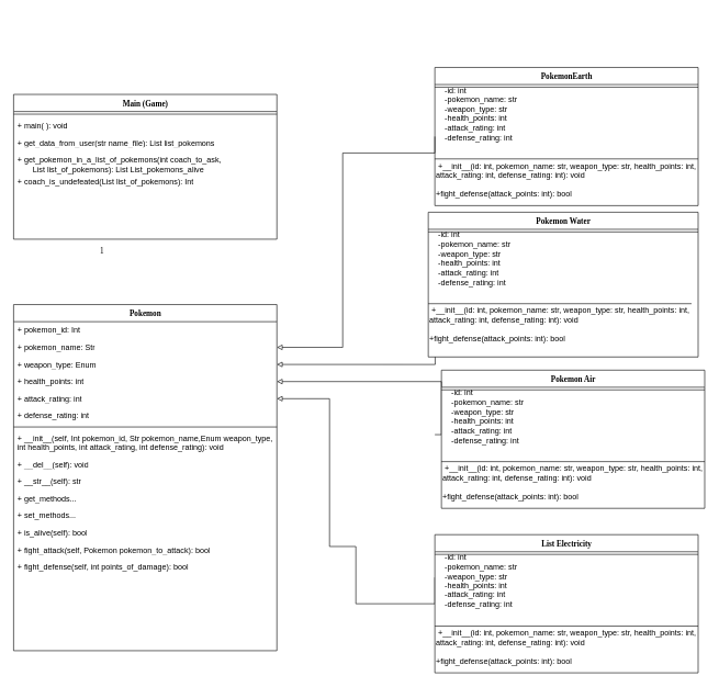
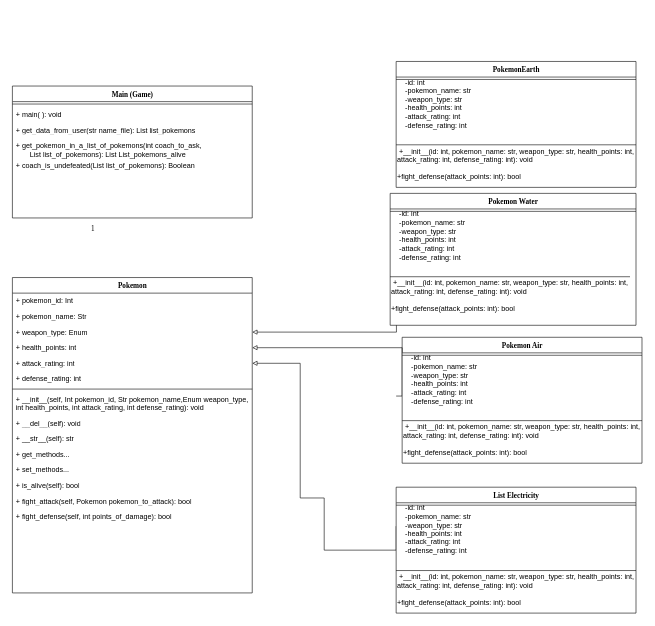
  <mxCell id="0" />
  <mxCell id="1" parent="0" />
  <mxCell id="2" value="Main (Game)" style="swimlane;html=1;fontStyle=1;align=center;verticalAlign=top;childLayout=stackLayout;horizontal=1;startSize=26;horizontalStack=0;resizeParent=1;resizeLast=0;collapsible=1;marginBottom=0;swimlaneFillColor=#ffffff;rounded=0;shadow=0;comic=0;labelBackgroundColor=none;strokeWidth=1;fillColor=none;fontFamily=Verdana;fontSize=12" parent="1" vertex="1"><mxGeometry x="20" y="61" width="400" height="220" as="geometry" /></mxCell>
  <mxCell id="3" value="" style="line;html=1;strokeWidth=1;fillColor=none;align=left;verticalAlign=middle;spacingTop=-1;spacingLeft=3;spacingRight=3;rotatable=0;labelPosition=right;points=[];portConstraint=eastwest;" parent="2" vertex="1"><mxGeometry y="26" width="400" height="8" as="geometry" /></mxCell>
  <mxCell id="4" value="+ main( ): void" style="text;html=1;strokeColor=none;fillColor=none;align=left;verticalAlign=top;spacingLeft=4;spacingRight=4;whiteSpace=wrap;overflow=hidden;rotatable=0;points=[[0,0.5],[1,0.5]];portConstraint=eastwest;" parent="2" vertex="1"><mxGeometry y="34" width="400" height="26" as="geometry" /></mxCell>
  <mxCell id="5" value="+ get_data_from_user(str name_file): List list_pokemons" style="text;html=1;strokeColor=none;fillColor=none;align=left;verticalAlign=top;spacingLeft=4;spacingRight=4;whiteSpace=wrap;overflow=hidden;rotatable=0;points=[[0,0.5],[1,0.5]];portConstraint=eastwest;" parent="2" vertex="1"><mxGeometry y="60" width="400" height="26" as="geometry" /></mxCell>
  <mxCell id="6" value="+ get_pokemon_in_a_list_of_pokemons(int coach_to_ask,&lt;br&gt;&amp;nbsp; &amp;nbsp; &amp;nbsp; &amp;nbsp;List list_of_pokemons): List List_pokemons_alive" style="text;html=1;strokeColor=none;fillColor=none;align=left;verticalAlign=top;spacingLeft=4;spacingRight=4;whiteSpace=wrap;overflow=hidden;rotatable=0;points=[[0,0.5],[1,0.5]];portConstraint=eastwest;" parent="2" vertex="1"><mxGeometry y="86" width="400" height="34" as="geometry" /></mxCell>
- <mxCell id="7" value="+ coach_is_undefeated(List list_of_pokemons): Int" style="text;html=1;strokeColor=none;fillColor=none;align=left;verticalAlign=top;spacingLeft=4;spacingRight=4;whiteSpace=wrap;overflow=hidden;rotatable=0;points=[[0,0.5],[1,0.5]];portConstraint=eastwest;" parent="2" vertex="1"><mxGeometry y="120" width="400" height="26" as="geometry" /></mxCell>
+ <mxCell id="7" value="+ coach_is_undefeated(List list_of_pokemons): Boolean" style="text;html=1;strokeColor=none;fillColor=none;align=left;verticalAlign=top;spacingLeft=4;spacingRight=4;whiteSpace=wrap;overflow=hidden;rotatable=0;points=[[0,0.5],[1,0.5]];portConstraint=eastwest;" parent="2" vertex="1"><mxGeometry y="120" width="400" height="26" as="geometry" /></mxCell>
  <mxCell id="8" style="edgeStyle=orthogonalEdgeStyle;rounded=0;orthogonalLoop=1;jettySize=auto;html=1;exitX=0;exitY=0.5;exitDx=0;exitDy=0;entryX=1;entryY=0.5;entryDx=0;entryDy=0;startArrow=none;startFill=0;endArrow=block;endFill=0;" parent="1" target="14" edge="1"><mxGeometry relative="1" as="geometry"><mxPoint x="660" y="369" as="sourcePoint" /></mxGeometry></mxCell>
  <mxCell id="9" style="edgeStyle=orthogonalEdgeStyle;rounded=0;orthogonalLoop=1;jettySize=auto;html=1;exitX=0;exitY=0.5;exitDx=0;exitDy=0;entryX=1;entryY=0.5;entryDx=0;entryDy=0;startArrow=none;startFill=0;endArrow=block;endFill=0;" parent="1" target="15" edge="1"><mxGeometry relative="1" as="geometry"><mxPoint x="660" y="578" as="sourcePoint" /><Array as="points"><mxPoint x="670" y="578" /><mxPoint x="670" y="497" /></Array></mxGeometry></mxCell>
  <mxCell id="10" style="edgeStyle=orthogonalEdgeStyle;rounded=0;orthogonalLoop=1;jettySize=auto;html=1;exitX=0;exitY=0.5;exitDx=0;exitDy=0;startArrow=none;startFill=0;endArrow=block;endFill=0;entryX=1;entryY=0.5;entryDx=0;entryDy=0;" parent="1" target="16" edge="1"><mxGeometry relative="1" as="geometry"><mxPoint x="260" y="500" as="targetPoint" /><Array as="points"><mxPoint x="660" y="835" /><mxPoint x="540" y="835" /><mxPoint x="540" y="748" /><mxPoint x="500" y="748" /><mxPoint x="500" y="523" /></Array><mxPoint x="660" y="795" as="sourcePoint" /></mxGeometry></mxCell>
  <mxCell id="11" value="Pokemon" style="swimlane;html=1;fontStyle=1;align=center;verticalAlign=top;childLayout=stackLayout;horizontal=1;startSize=26;horizontalStack=0;resizeParent=1;resizeLast=0;collapsible=1;marginBottom=0;swimlaneFillColor=#ffffff;rounded=0;shadow=0;comic=0;labelBackgroundColor=none;strokeWidth=1;fillColor=none;fontFamily=Verdana;fontSize=12" parent="1" vertex="1"><mxGeometry x="20" y="380.36" width="400" height="526" as="geometry" /></mxCell>
  <mxCell id="12" value="+ pokemon_id: Int" style="text;html=1;strokeColor=none;fillColor=none;align=left;verticalAlign=top;spacingLeft=4;spacingRight=4;whiteSpace=wrap;overflow=hidden;rotatable=0;points=[[0,0.5],[1,0.5]];portConstraint=eastwest;" parent="11" vertex="1"><mxGeometry y="26" width="400" height="26" as="geometry" /></mxCell>
  <mxCell id="13" value="+ pokemon_name: Str" style="text;html=1;strokeColor=none;fillColor=none;align=left;verticalAlign=top;spacingLeft=4;spacingRight=4;whiteSpace=wrap;overflow=hidden;rotatable=0;points=[[0,0.5],[1,0.5]];portConstraint=eastwest;" parent="11" vertex="1"><mxGeometry y="52" width="400" height="26" as="geometry" /></mxCell>
  <mxCell id="14" value="+ weapon_type: Enum" style="text;html=1;strokeColor=none;fillColor=none;align=left;verticalAlign=top;spacingLeft=4;spacingRight=4;whiteSpace=wrap;overflow=hidden;rotatable=0;points=[[0,0.5],[1,0.5]];portConstraint=eastwest;" parent="11" vertex="1"><mxGeometry y="78" width="400" height="26" as="geometry" /></mxCell>
  <mxCell id="15" value="+ health_points: int" style="text;html=1;strokeColor=none;fillColor=none;align=left;verticalAlign=top;spacingLeft=4;spacingRight=4;whiteSpace=wrap;overflow=hidden;rotatable=0;points=[[0,0.5],[1,0.5]];portConstraint=eastwest;" parent="11" vertex="1"><mxGeometry y="104" width="400" height="26" as="geometry" /></mxCell>
  <mxCell id="16" value="+ attack_rating: int" style="text;html=1;strokeColor=none;fillColor=none;align=left;verticalAlign=top;spacingLeft=4;spacingRight=4;whiteSpace=wrap;overflow=hidden;rotatable=0;points=[[0,0.5],[1,0.5]];portConstraint=eastwest;" parent="11" vertex="1"><mxGeometry y="130" width="400" height="26" as="geometry" /></mxCell>
  <mxCell id="17" value="+ defense_rating: int" style="text;html=1;strokeColor=none;fillColor=none;align=left;verticalAlign=top;spacingLeft=4;spacingRight=4;whiteSpace=wrap;overflow=hidden;rotatable=0;points=[[0,0.5],[1,0.5]];portConstraint=eastwest;" parent="11" vertex="1"><mxGeometry y="156" width="400" height="26" as="geometry" /></mxCell>
  <mxCell id="18" value="" style="line;html=1;strokeWidth=1;fillColor=none;align=left;verticalAlign=middle;spacingTop=-1;spacingLeft=3;spacingRight=3;rotatable=0;labelPosition=right;points=[];portConstraint=eastwest;" parent="11" vertex="1"><mxGeometry y="182" width="400" height="8" as="geometry" /></mxCell>
  <mxCell id="19" value="+ __init__(self, Int pokemon_id, Str pokemon_name,Enum weapon_type, int health_points, int attack_rating, int defense_rating): void" style="text;html=1;strokeColor=none;fillColor=none;align=left;verticalAlign=top;spacingLeft=4;spacingRight=4;whiteSpace=wrap;overflow=hidden;rotatable=0;points=[[0,0.5],[1,0.5]];portConstraint=eastwest;" parent="11" vertex="1"><mxGeometry y="190" width="400" height="40" as="geometry" /></mxCell>
  <mxCell id="20" value="+ __del__(self): void" style="text;html=1;strokeColor=none;fillColor=none;align=left;verticalAlign=top;spacingLeft=4;spacingRight=4;whiteSpace=wrap;overflow=hidden;rotatable=0;points=[[0,0.5],[1,0.5]];portConstraint=eastwest;" parent="11" vertex="1"><mxGeometry y="230" width="400" height="26" as="geometry" /></mxCell>
  <mxCell id="21" value="+ __str__(self): str" style="text;html=1;strokeColor=none;fillColor=none;align=left;verticalAlign=top;spacingLeft=4;spacingRight=4;whiteSpace=wrap;overflow=hidden;rotatable=0;points=[[0,0.5],[1,0.5]];portConstraint=eastwest;" parent="11" vertex="1"><mxGeometry y="256" width="400" height="26" as="geometry" /></mxCell>
  <mxCell id="22" value="+ get_methods..." style="text;html=1;strokeColor=none;fillColor=none;align=left;verticalAlign=top;spacingLeft=4;spacingRight=4;whiteSpace=wrap;overflow=hidden;rotatable=0;points=[[0,0.5],[1,0.5]];portConstraint=eastwest;" parent="11" vertex="1"><mxGeometry y="282" width="400" height="26" as="geometry" /></mxCell>
  <mxCell id="23" value="+ set_methods..." style="text;html=1;strokeColor=none;fillColor=none;align=left;verticalAlign=top;spacingLeft=4;spacingRight=4;whiteSpace=wrap;overflow=hidden;rotatable=0;points=[[0,0.5],[1,0.5]];portConstraint=eastwest;" parent="11" vertex="1"><mxGeometry y="308" width="400" height="26" as="geometry" /></mxCell>
  <mxCell id="24" value="+ is_alive(self): bool" style="text;html=1;strokeColor=none;fillColor=none;align=left;verticalAlign=top;spacingLeft=4;spacingRight=4;whiteSpace=wrap;overflow=hidden;rotatable=0;points=[[0,0.5],[1,0.5]];portConstraint=eastwest;" parent="11" vertex="1"><mxGeometry y="334" width="400" height="26" as="geometry" /></mxCell>
  <mxCell id="25" value="+ fight_attack(self, Pokemon pokemon_to_attack): bool" style="text;html=1;strokeColor=none;fillColor=none;align=left;verticalAlign=top;spacingLeft=4;spacingRight=4;whiteSpace=wrap;overflow=hidden;rotatable=0;points=[[0,0.5],[1,0.5]];portConstraint=eastwest;" parent="11" vertex="1"><mxGeometry y="360" width="400" height="26" as="geometry" /></mxCell>
  <mxCell id="26" value="+ fight_defense(self, int points_of_damage): bool" style="text;html=1;strokeColor=none;fillColor=none;align=left;verticalAlign=top;spacingLeft=4;spacingRight=4;whiteSpace=wrap;overflow=hidden;rotatable=0;points=[[0,0.5],[1,0.5]];portConstraint=eastwest;" parent="11" vertex="1"><mxGeometry y="386" width="400" height="26" as="geometry" /></mxCell>
  <mxCell id="27" value="1&lt;br&gt;" style="text;html=1;resizable=0;points=[];align=center;verticalAlign=middle;labelBackgroundColor=#ffffff;fontSize=12;fontFamily=Verdana" parent="1" vertex="1" connectable="0"><mxGeometry x="246.01" y="373.31" as="geometry"><mxPoint x="-93" y="-74" as="offset" /></mxGeometry></mxCell>
  <mxCell id="28" value="PokemonEarth" style="swimlane;html=1;fontStyle=1;align=center;verticalAlign=top;childLayout=stackLayout;horizontal=1;startSize=26;horizontalStack=0;resizeParent=1;resizeLast=0;collapsible=1;marginBottom=0;swimlaneFillColor=#ffffff;rounded=0;shadow=0;comic=0;labelBackgroundColor=none;strokeWidth=1;fillColor=none;fontFamily=Verdana;fontSize=12" parent="1" vertex="1"><mxGeometry x="660" y="20" width="400" height="210" as="geometry" /></mxCell>
  <mxCell id="29" value="" style="line;html=1;strokeWidth=1;fillColor=none;align=left;verticalAlign=middle;spacingTop=-1;spacingLeft=3;spacingRight=3;rotatable=0;labelPosition=right;points=[];portConstraint=eastwest;" parent="28" vertex="1"><mxGeometry y="26" width="400" height="8" as="geometry" /></mxCell>
  <mxCell id="30" value="" style="endArrow=none;html=1;rounded=0;" edge="1" parent="28"><mxGeometry width="50" height="50" relative="1" as="geometry"><mxPoint y="139" as="sourcePoint" /><mxPoint x="400" y="139" as="targetPoint" /></mxGeometry></mxCell>
  <mxCell id="31" value="&lt;br&gt;&lt;br&gt;&lt;br&gt;&lt;br&gt;&lt;br&gt;&lt;br&gt;&lt;br&gt;&lt;br&gt;&lt;br&gt;&amp;nbsp; &amp;nbsp; -id: int&lt;br&gt;&lt;div&gt;&amp;nbsp; &amp;nbsp; -pokemon_name: str&lt;/div&gt;&lt;div&gt;&amp;nbsp; &amp;nbsp; -weapon_type: str&lt;/div&gt;&lt;div&gt;&amp;nbsp; &amp;nbsp; -health_points: int&lt;/div&gt;&lt;div&gt;&amp;nbsp; &amp;nbsp; -attack_rating: int&lt;/div&gt;&lt;div&gt;&amp;nbsp; &amp;nbsp; -defense_rating: int&lt;/div&gt;&lt;div&gt;&lt;br&gt;&lt;/div&gt;&lt;div&gt;&lt;br&gt;&lt;/div&gt;&lt;div&gt;&lt;div style=&quot;border-color: var(--border-color);&quot;&gt;&amp;nbsp;+__init__(id: int, pokemon_name: str, weapon_type: str, health_points: int, attack_rating: int, defense_rating: int): void&lt;/div&gt;&lt;div style=&quot;border-color: var(--border-color);&quot;&gt;&lt;span style=&quot;background-color: initial;&quot;&gt;&lt;br&gt;&lt;/span&gt;&lt;/div&gt;&lt;div style=&quot;border-color: var(--border-color);&quot;&gt;&lt;span style=&quot;background-color: initial;&quot;&gt;+fight_defense(attack_points: int): bool&lt;/span&gt;&lt;br&gt;&lt;/div&gt;&lt;/div&gt;" style="text;html=1;strokeColor=none;fillColor=none;align=left;verticalAlign=middle;whiteSpace=wrap;rounded=0;" vertex="1" parent="28"><mxGeometry y="34" width="400" height="30" as="geometry" /></mxCell>
- <mxCell id="32" style="edgeStyle=orthogonalEdgeStyle;rounded=0;orthogonalLoop=1;jettySize=auto;html=1;exitX=0;exitY=0.5;exitDx=0;exitDy=0;entryX=1;entryY=0.5;entryDx=0;entryDy=0;startArrow=none;startFill=0;endArrow=block;endFill=0;" parent="1" source="28" target="13" edge="1"><mxGeometry relative="1" as="geometry"><mxPoint x="670" y="379" as="sourcePoint" /><mxPoint x="430" y="481.36" as="targetPoint" /><Array as="points"><mxPoint x="520" y="150" /><mxPoint x="520" y="445" /></Array></mxGeometry></mxCell>
  <mxCell id="33" value="Pokemon Water" style="swimlane;html=1;fontStyle=1;align=center;verticalAlign=top;childLayout=stackLayout;horizontal=1;startSize=26;horizontalStack=0;resizeParent=1;resizeLast=0;collapsible=1;marginBottom=0;swimlaneFillColor=#ffffff;rounded=0;shadow=0;comic=0;labelBackgroundColor=none;strokeWidth=1;fillColor=none;fontFamily=Verdana;fontSize=12" vertex="1" parent="1"><mxGeometry x="650" y="240" width="410" height="220" as="geometry" /></mxCell>
  <mxCell id="34" value="" style="line;html=1;strokeWidth=1;fillColor=none;align=left;verticalAlign=middle;spacingTop=-1;spacingLeft=3;spacingRight=3;rotatable=0;labelPosition=right;points=[];portConstraint=eastwest;" vertex="1" parent="33"><mxGeometry y="26" width="410" height="8" as="geometry" /></mxCell>
  <mxCell id="35" value="" style="endArrow=none;html=1;rounded=0;" edge="1" parent="33"><mxGeometry width="50" height="50" relative="1" as="geometry"><mxPoint y="139" as="sourcePoint" /><mxPoint x="400" y="139" as="targetPoint" /></mxGeometry></mxCell>
  <mxCell id="36" value="&lt;br&gt;&lt;br&gt;&lt;br&gt;&lt;br&gt;&lt;br&gt;&lt;br&gt;&lt;br&gt;&lt;br&gt;&lt;br&gt;&amp;nbsp; &amp;nbsp; -id: int&lt;br&gt;&lt;div&gt;&amp;nbsp; &amp;nbsp; -pokemon_name: str&lt;/div&gt;&lt;div&gt;&amp;nbsp; &amp;nbsp; -weapon_type: str&lt;/div&gt;&lt;div&gt;&amp;nbsp; &amp;nbsp; -health_points: int&lt;/div&gt;&lt;div&gt;&amp;nbsp; &amp;nbsp; -attack_rating: int&lt;/div&gt;&lt;div&gt;&amp;nbsp; &amp;nbsp; -defense_rating: int&lt;/div&gt;&lt;div&gt;&lt;br&gt;&lt;/div&gt;&lt;div&gt;&lt;br&gt;&lt;/div&gt;&lt;div&gt;&lt;div style=&quot;border-color: var(--border-color);&quot;&gt;&amp;nbsp;+__init__(id: int, pokemon_name: str, weapon_type: str, health_points: int, attack_rating: int, defense_rating: int): void&lt;/div&gt;&lt;div style=&quot;border-color: var(--border-color);&quot;&gt;&lt;span style=&quot;background-color: initial;&quot;&gt;&lt;br&gt;&lt;/span&gt;&lt;/div&gt;&lt;div style=&quot;border-color: var(--border-color);&quot;&gt;&lt;span style=&quot;background-color: initial;&quot;&gt;+fight_defense(attack_points: int): bool&lt;/span&gt;&lt;br&gt;&lt;/div&gt;&lt;/div&gt;" style="text;html=1;strokeColor=none;fillColor=none;align=left;verticalAlign=middle;whiteSpace=wrap;rounded=0;" vertex="1" parent="33"><mxGeometry y="34" width="410" height="30" as="geometry" /></mxCell>
  <mxCell id="37" value="Pokemon Air" style="swimlane;html=1;fontStyle=1;align=center;verticalAlign=top;childLayout=stackLayout;horizontal=1;startSize=26;horizontalStack=0;resizeParent=1;resizeLast=0;collapsible=1;marginBottom=0;swimlaneFillColor=#ffffff;rounded=0;shadow=0;comic=0;labelBackgroundColor=none;strokeWidth=1;fillColor=none;fontFamily=Verdana;fontSize=12" vertex="1" parent="1"><mxGeometry x="670" y="480" width="400" height="210" as="geometry" /></mxCell>
  <mxCell id="38" value="" style="line;html=1;strokeWidth=1;fillColor=none;align=left;verticalAlign=middle;spacingTop=-1;spacingLeft=3;spacingRight=3;rotatable=0;labelPosition=right;points=[];portConstraint=eastwest;" vertex="1" parent="37"><mxGeometry y="26" width="400" height="8" as="geometry" /></mxCell>
  <mxCell id="39" value="" style="endArrow=none;html=1;rounded=0;" edge="1" parent="37"><mxGeometry width="50" height="50" relative="1" as="geometry"><mxPoint y="139" as="sourcePoint" /><mxPoint x="400" y="139" as="targetPoint" /></mxGeometry></mxCell>
  <mxCell id="40" value="&lt;br&gt;&lt;br&gt;&lt;br&gt;&lt;br&gt;&lt;br&gt;&lt;br&gt;&lt;br&gt;&lt;br&gt;&lt;br&gt;&amp;nbsp; &amp;nbsp; -id: int&lt;br&gt;&lt;div&gt;&amp;nbsp; &amp;nbsp; -pokemon_name: str&lt;/div&gt;&lt;div&gt;&amp;nbsp; &amp;nbsp; -weapon_type: str&lt;/div&gt;&lt;div&gt;&amp;nbsp; &amp;nbsp; -health_points: int&lt;/div&gt;&lt;div&gt;&amp;nbsp; &amp;nbsp; -attack_rating: int&lt;/div&gt;&lt;div&gt;&amp;nbsp; &amp;nbsp; -defense_rating: int&lt;/div&gt;&lt;div&gt;&lt;br&gt;&lt;/div&gt;&lt;div&gt;&lt;br&gt;&lt;/div&gt;&lt;div&gt;&lt;div style=&quot;border-color: var(--border-color);&quot;&gt;&amp;nbsp;+__init__(id: int, pokemon_name: str, weapon_type: str, health_points: int, attack_rating: int, defense_rating: int): void&lt;/div&gt;&lt;div style=&quot;border-color: var(--border-color);&quot;&gt;&lt;span style=&quot;background-color: initial;&quot;&gt;&lt;br&gt;&lt;/span&gt;&lt;/div&gt;&lt;div style=&quot;border-color: var(--border-color);&quot;&gt;&lt;span style=&quot;background-color: initial;&quot;&gt;+fight_defense(attack_points: int): bool&lt;/span&gt;&lt;br&gt;&lt;/div&gt;&lt;/div&gt;" style="text;html=1;strokeColor=none;fillColor=none;align=left;verticalAlign=middle;whiteSpace=wrap;rounded=0;" vertex="1" parent="37"><mxGeometry y="34" width="400" height="30" as="geometry" /></mxCell>
  <mxCell id="41" value="List Electricity" style="swimlane;html=1;fontStyle=1;align=center;verticalAlign=top;childLayout=stackLayout;horizontal=1;startSize=26;horizontalStack=0;resizeParent=1;resizeLast=0;collapsible=1;marginBottom=0;swimlaneFillColor=#ffffff;rounded=0;shadow=0;comic=0;labelBackgroundColor=none;strokeWidth=1;fillColor=none;fontFamily=Verdana;fontSize=12" vertex="1" parent="1"><mxGeometry x="660" y="730" width="400" height="210" as="geometry" /></mxCell>
  <mxCell id="42" value="" style="line;html=1;strokeWidth=1;fillColor=none;align=left;verticalAlign=middle;spacingTop=-1;spacingLeft=3;spacingRight=3;rotatable=0;labelPosition=right;points=[];portConstraint=eastwest;" vertex="1" parent="41"><mxGeometry y="26" width="400" height="8" as="geometry" /></mxCell>
  <mxCell id="43" value="" style="endArrow=none;html=1;rounded=0;" edge="1" parent="41"><mxGeometry width="50" height="50" relative="1" as="geometry"><mxPoint y="139" as="sourcePoint" /><mxPoint x="400" y="139" as="targetPoint" /></mxGeometry></mxCell>
  <mxCell id="44" value="&lt;br&gt;&lt;br&gt;&lt;br&gt;&lt;br&gt;&lt;br&gt;&lt;br&gt;&lt;br&gt;&lt;br&gt;&lt;br&gt;&amp;nbsp; &amp;nbsp; -id: int&lt;br&gt;&lt;div&gt;&amp;nbsp; &amp;nbsp; -pokemon_name: str&lt;/div&gt;&lt;div&gt;&amp;nbsp; &amp;nbsp; -weapon_type: str&lt;/div&gt;&lt;div&gt;&amp;nbsp; &amp;nbsp; -health_points: int&lt;/div&gt;&lt;div&gt;&amp;nbsp; &amp;nbsp; -attack_rating: int&lt;/div&gt;&lt;div&gt;&amp;nbsp; &amp;nbsp; -defense_rating: int&lt;/div&gt;&lt;div&gt;&lt;br&gt;&lt;/div&gt;&lt;div&gt;&lt;br&gt;&lt;/div&gt;&lt;div&gt;&lt;div style=&quot;border-color: var(--border-color);&quot;&gt;&amp;nbsp;+__init__(id: int, pokemon_name: str, weapon_type: str, health_points: int, attack_rating: int, defense_rating: int): void&lt;/div&gt;&lt;div style=&quot;border-color: var(--border-color);&quot;&gt;&lt;span style=&quot;background-color: initial;&quot;&gt;&lt;br&gt;&lt;/span&gt;&lt;/div&gt;&lt;div style=&quot;border-color: var(--border-color);&quot;&gt;&lt;span style=&quot;background-color: initial;&quot;&gt;+fight_defense(attack_points: int): bool&lt;/span&gt;&lt;br&gt;&lt;/div&gt;&lt;/div&gt;" style="text;html=1;strokeColor=none;fillColor=none;align=left;verticalAlign=middle;whiteSpace=wrap;rounded=0;" vertex="1" parent="41"><mxGeometry y="34" width="400" height="30" as="geometry" /></mxCell>
